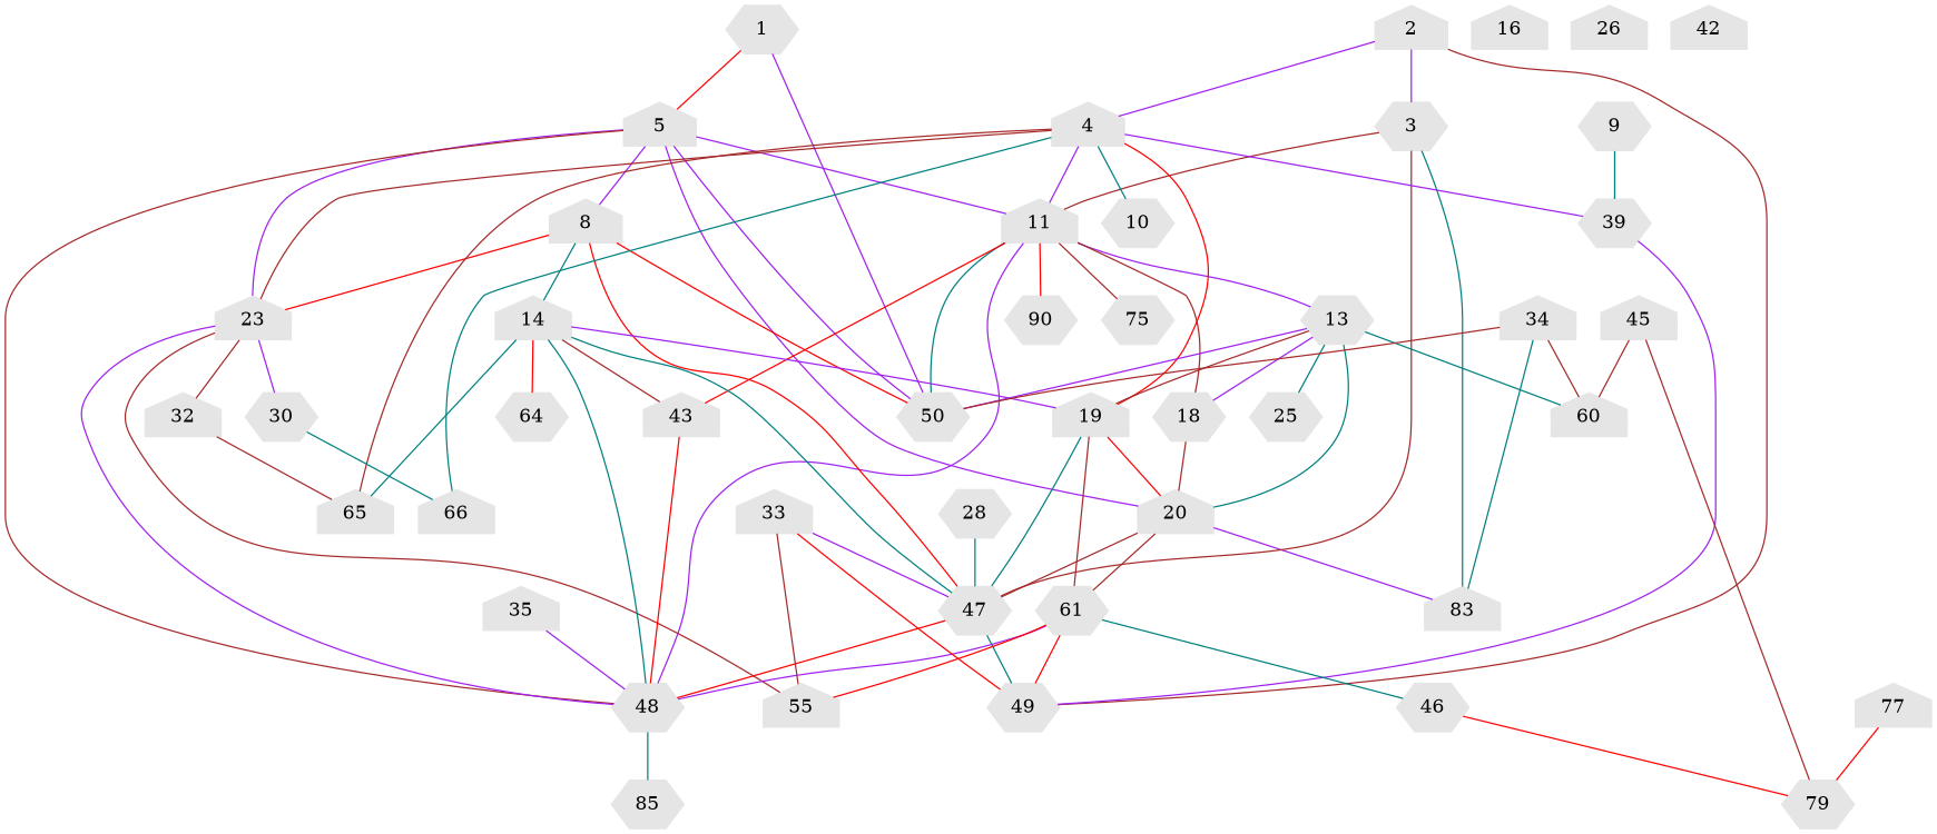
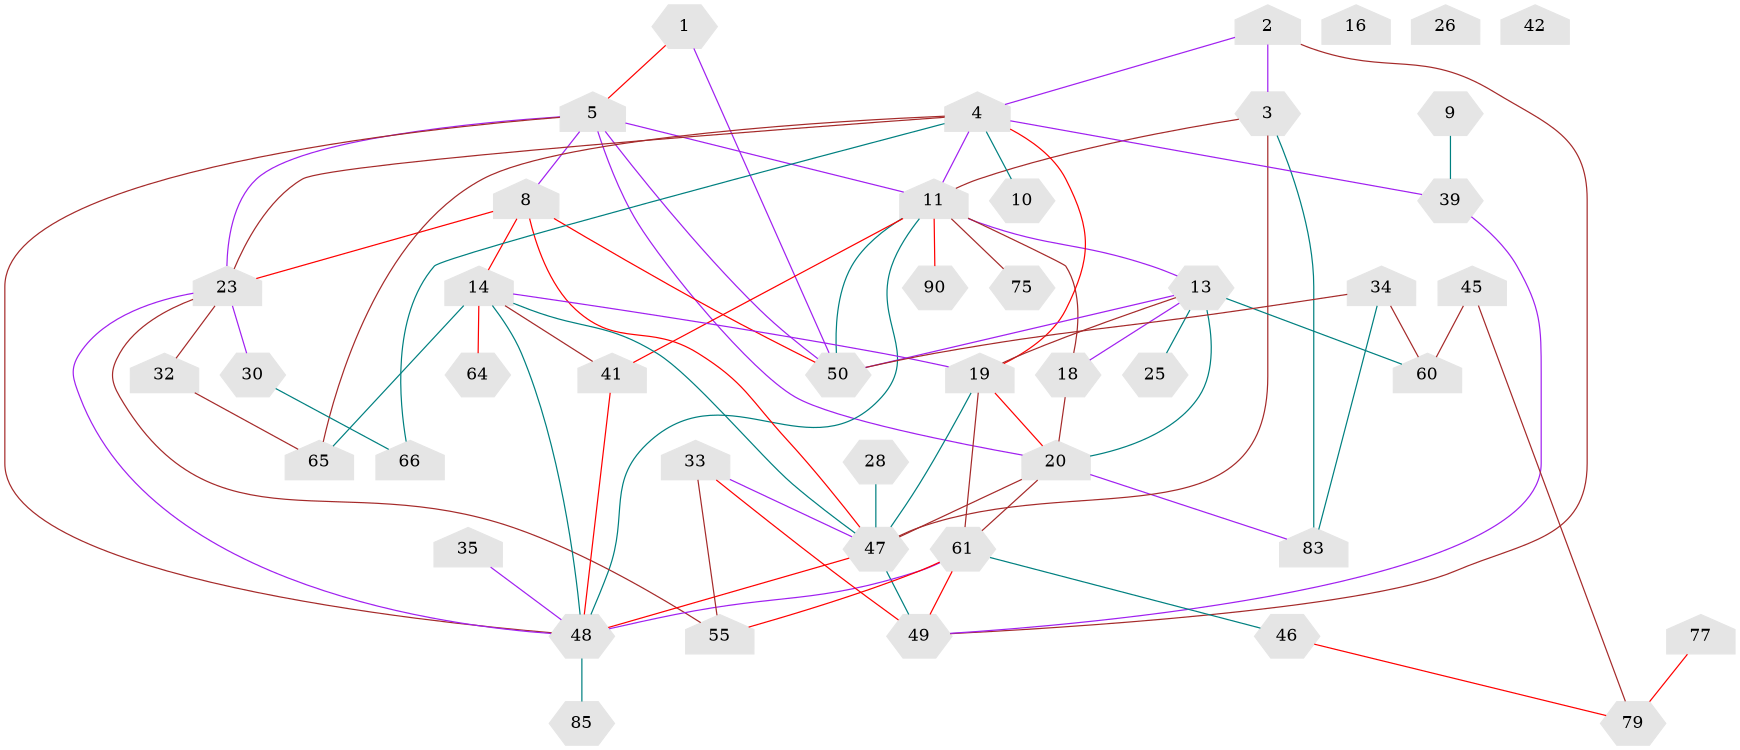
  graph {
    node [color=gray90 shape=house style=filled]
    edge [color=purple]
    1 [shape=hexagon super="+6"]
    5 [super="+24+44"]
    50 [shape=hexagon]
    11 [super="+15+59+21+52"]
    23 [super="+69+88"]
    8 [super="+37+29"]
    20 [super="+74+76"]
    48 [shape=hexagon super="+67+58"]
    2 [super="+17"]
    3 [shape=hexagon super="+27"]
    4 [super="+12"]
    49 [shape=hexagon super="+57"]
    47 [shape=hexagon super="+72+78"]
    83
    10 [shape=hexagon]
    19 [super="+68+53"]
    39 [shape=hexagon]
    65
    66
    75 [shape=hexagon]
    13 [shape=hexagon super="+73"]
    18 [shape=hexagon super="+22"]
-   41 [label=43]
+   41
    90 [shape=hexagon]
    n25 [label=61 shape=hexagon super="+71+40"]
    30 [shape=hexagon]
    32 [super="+51"]
    55
    14 [super="+70+38"]
    85 [shape=hexagon]
    64 [shape=hexagon]
    9 [shape=hexagon]
    25 [shape=hexagon]
    60
    16
    46 [shape=hexagon]
    26 [super="+43"]
    28 [shape=hexagon]
    79 [shape=hexagon super="+81"]
    33
    34
    35
    42 [super="+56"]
    45
    77
    1 -- 5 [color=red]
    1 -- 50
    5 -- 50
    5 -- 11
    5 -- 23
    5 -- 8
    5 -- 20
    5 -- 48 [color=brown]
    11 -- 50 [color=teal]
-   11 -- 48
+   11 -- 48 [color=teal]
    11 -- 75 [color=brown]
    11 -- 13 [weight=2]
    11 -- 18 [color=brown]
    11 -- 41 [color=red weight=2]
    11 -- 90 [color=red]
    23 -- 48
    23 -- 30
    23 -- 32 [color=brown]
    23 -- 55 [color=brown]
    8 -- 50 [color=red]
    8 -- 23 [color=red]
    8 -- 47 [color=red]
-   8 -- 14 [color=teal]
+   8 -- 14 [color=red]
    20 -- 47 [color=brown]
    20 -- 83
    20 -- n25 [color=brown]
    48 -- 85 [color=teal]
    2 -- 3
    2 -- 4
    2 -- 49 [color=brown]
    3 -- 11 [color=brown]
    3 -- 47 [color=brown]
    3 -- 83 [color=teal]
    4 -- 11 [weight=2]
    4 -- 23 [color=brown]
    4 -- 10 [color=teal]
    4 -- 19 [color=red weight=2]
    4 -- 39
    4 -- 65 [color=brown]
    4 -- 66 [color=teal]
    47 -- 48 [color=red]
    47 -- 49 [color=teal weight=2]
    19 -- 20 [color=red]
    19 -- 47 [color=teal]
    19 -- n25 [color=brown]
    39 -- 49
    13 -- 50
    13 -- 20 [color=teal]
    13 -- 19 [color=brown]
    13 -- 18
    13 -- 25 [color=teal]
    13 -- 60 [color=teal]
    18 -- 20 [color=brown]
    41 -- 48 [color=red]
    n25 -- 48 [weight=2]
    n25 -- 49 [color=red]
    n25 -- 55 [color=red]
    n25 -- 46 [color=teal]
    30 -- 66 [color=teal]
    32 -- 65 [color=brown]
    14 -- 48 [color=teal]
    14 -- 47 [color=teal]
    14 -- 19
    14 -- 65 [color=teal]
    14 -- 41 [color=brown]
    14 -- 64 [color=red]
    9 -- 39 [color=teal]
    46 -- 79 [color=red]
    28 -- 47 [color=teal]
    33 -- 49 [color=red]
    33 -- 47
    33 -- 55 [color=brown]
    34 -- 50 [color=brown]
    34 -- 83 [color=teal]
    34 -- 60 [color=brown]
    35 -- 48
    45 -- 60 [color=brown]
    45 -- 79 [color=brown]
    77 -- 79 [color=red]
  }
